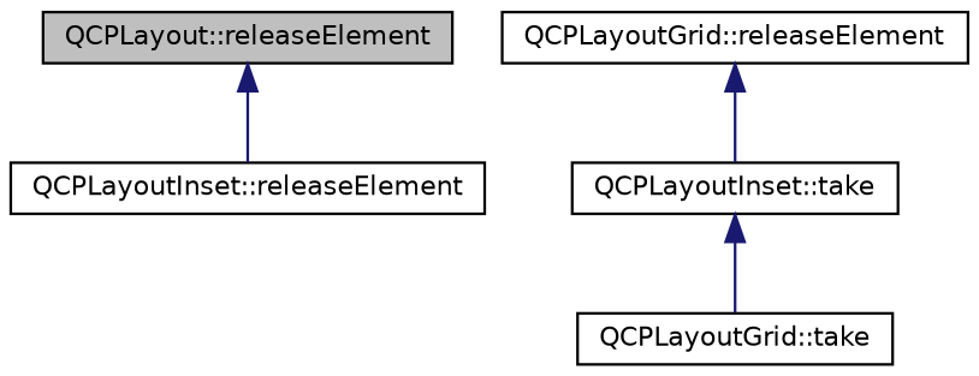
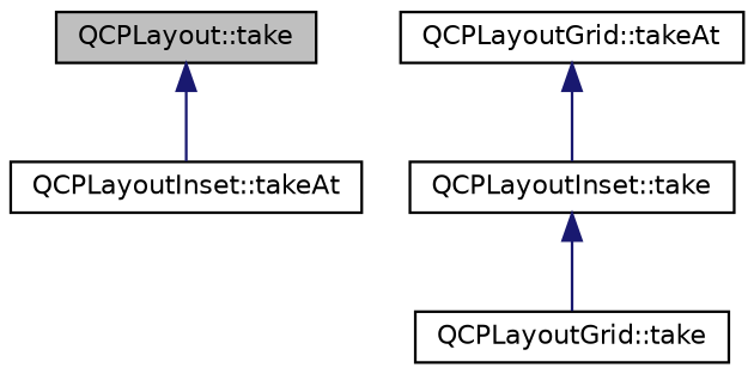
  digraph {
    rankdir=TB
    node [color=black fillcolor=white fontname=Helvetica fontsize=10 shape=record style=filled]
    edge [color=midnightblue dir=back fontname=Helvetica fontsize=10 labelfontname=Helvetica labelfontsize=10 style=solid]
-   n1 [fillcolor=grey75 fontcolor=black height=0.2 label="QCPLayout::releaseElement" width=0.4]
-   n2 [height=0.2 label="QCPLayoutInset::releaseElement" width=0.4]
-   n3 [height=0.2 label="QCPLayoutGrid::releaseElement" width=0.4]
+   n1 [fillcolor=grey75 fontcolor=black height=0.2 label="QCPLayout::take" width=0.4]
+   n2 [height=0.2 label="QCPLayoutInset::takeAt" width=0.4]
+   n3 [height=0.2 label="QCPLayoutGrid::takeAt" width=0.4]
    n4 [height=0.2 label="QCPLayoutInset::take" width=0.4]
    n5 [height=0.2 label="QCPLayoutGrid::take" width=0.4]
    n1 -> n2
    n3 -> n4
    n4 -> n5
  }
